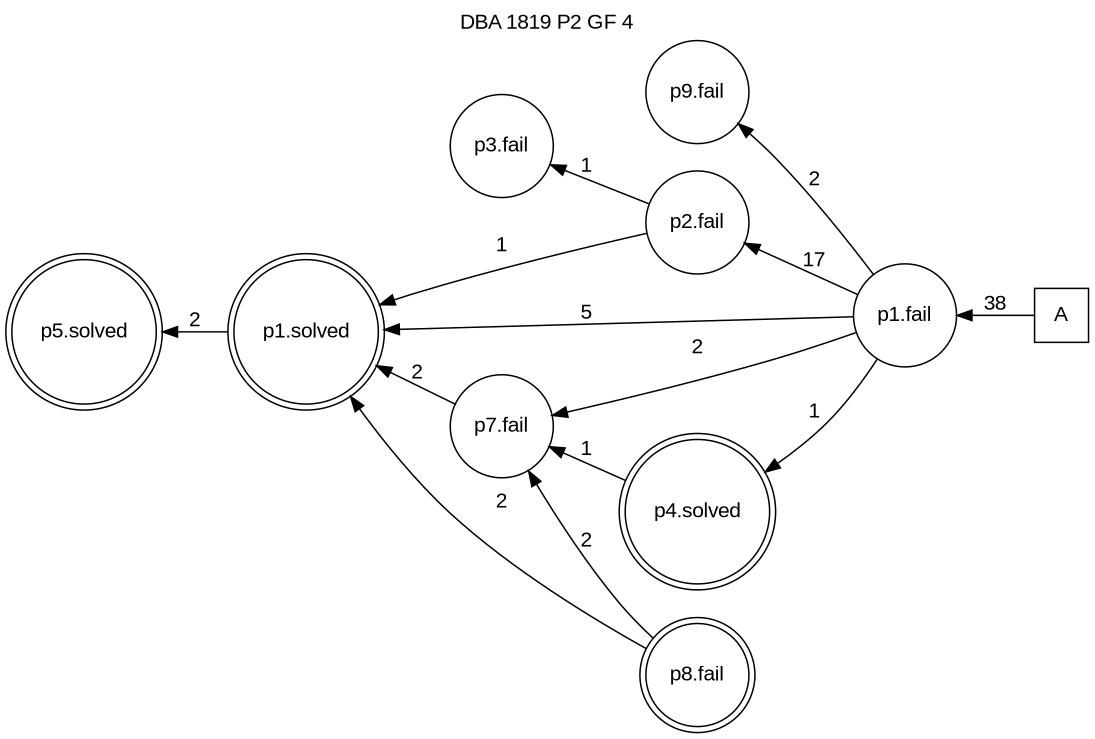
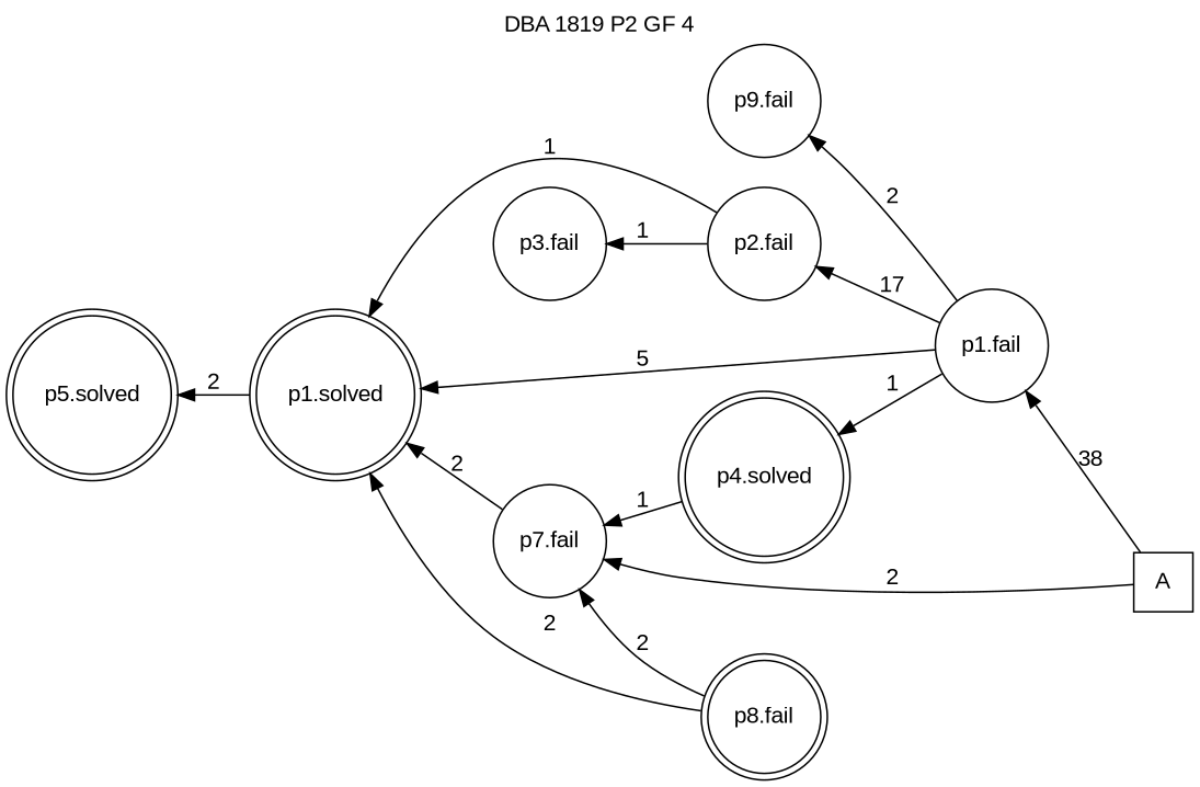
  digraph {
    fontname="Liberation Sans"
    label=" DBA 1819 P2 GF 4 "
    labelloc=tl
    rankdir=RL
    node [fontname="Liberation Sans" shape=circle]
    edge [fontname="Liberation Sans"]
    n1 [label=A shape=square]
    n2 [label="p1.fail"]
    n3 [label="p9.fail"]
    n4 [label="p2.fail"]
    n5 [label="p7.fail"]
    n6 [label="p1.solved" shape=doublecircle]
    n7 [label="p4.solved" shape=doublecircle]
    n8 [label="p3.fail"]
    n9 [label="p5.solved" shape=doublecircle]
    n10 [label="p8.fail" shape=doublecircle]
    n1 -> n2 [label=38]
    n2 -> n3 [label=2]
    n2 -> n4 [label=17]
-   n2 -> n5 [label=2]
+   n1 -> n5 [label=2]
    n2 -> n6 [label=5]
    n2 -> n7 [label=1]
    n4 -> n6 [label=1]
    n4 -> n8 [label=1]
    n5 -> n6 [label=2]
    n6 -> n9 [label=2]
    n7 -> n5 [label=1]
    n10 -> n5 [label=2]
    n10 -> n6 [label=2]
  }
